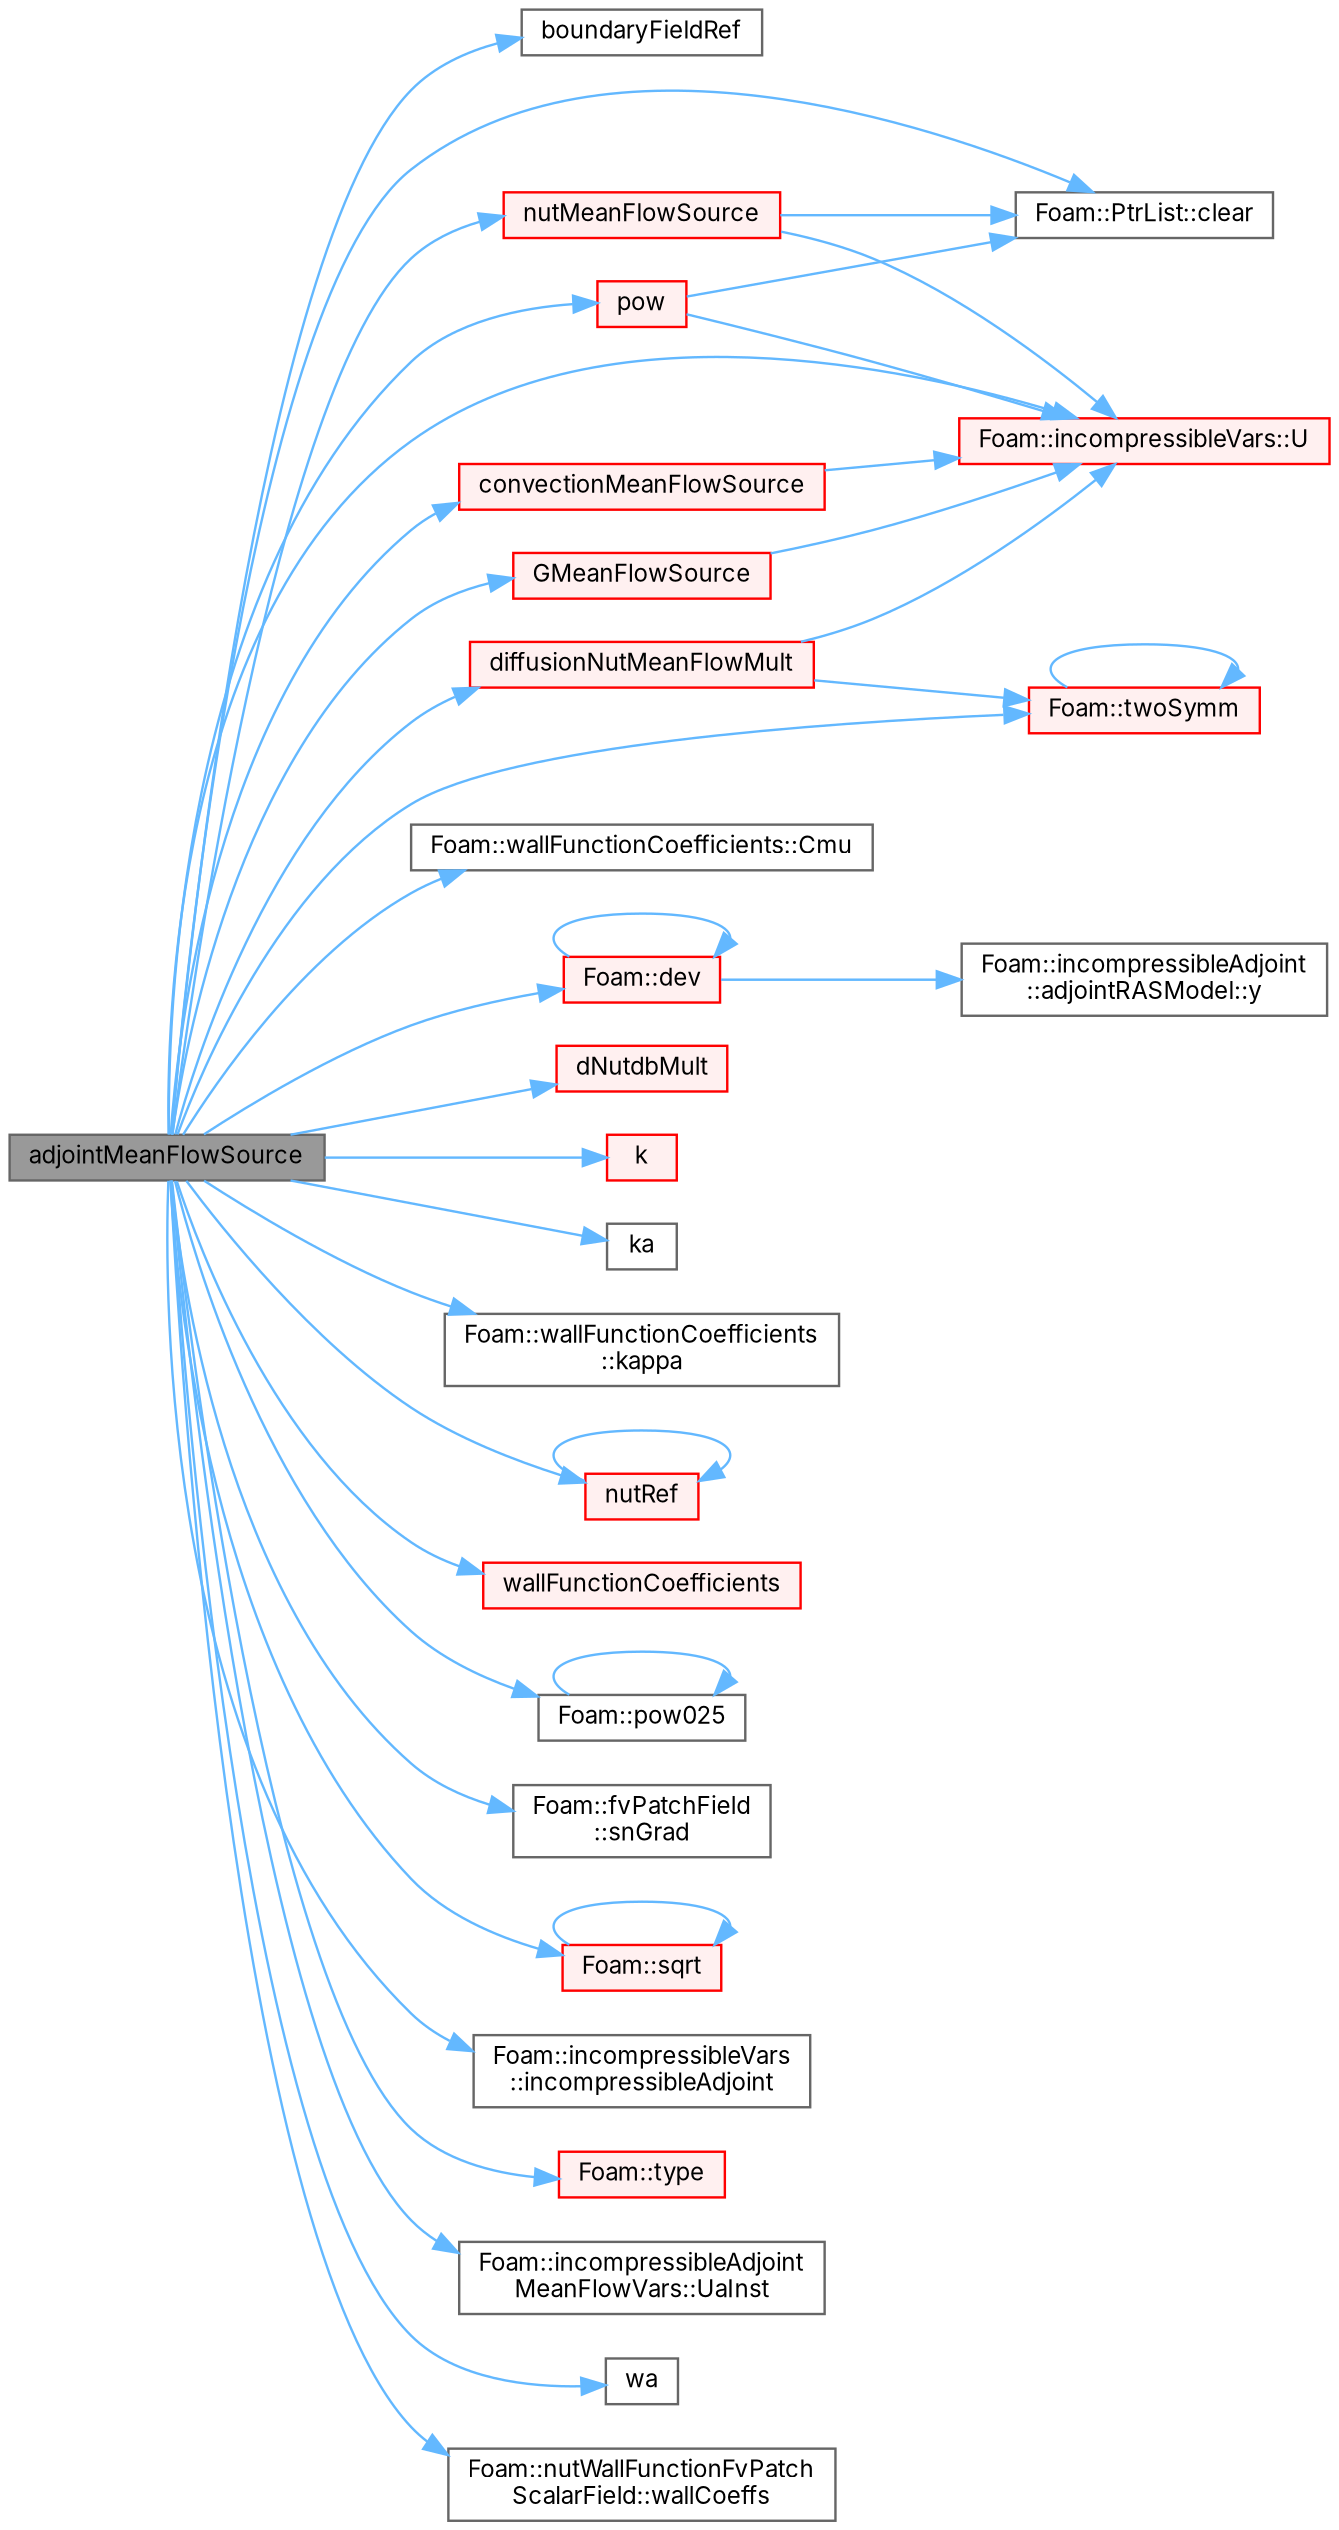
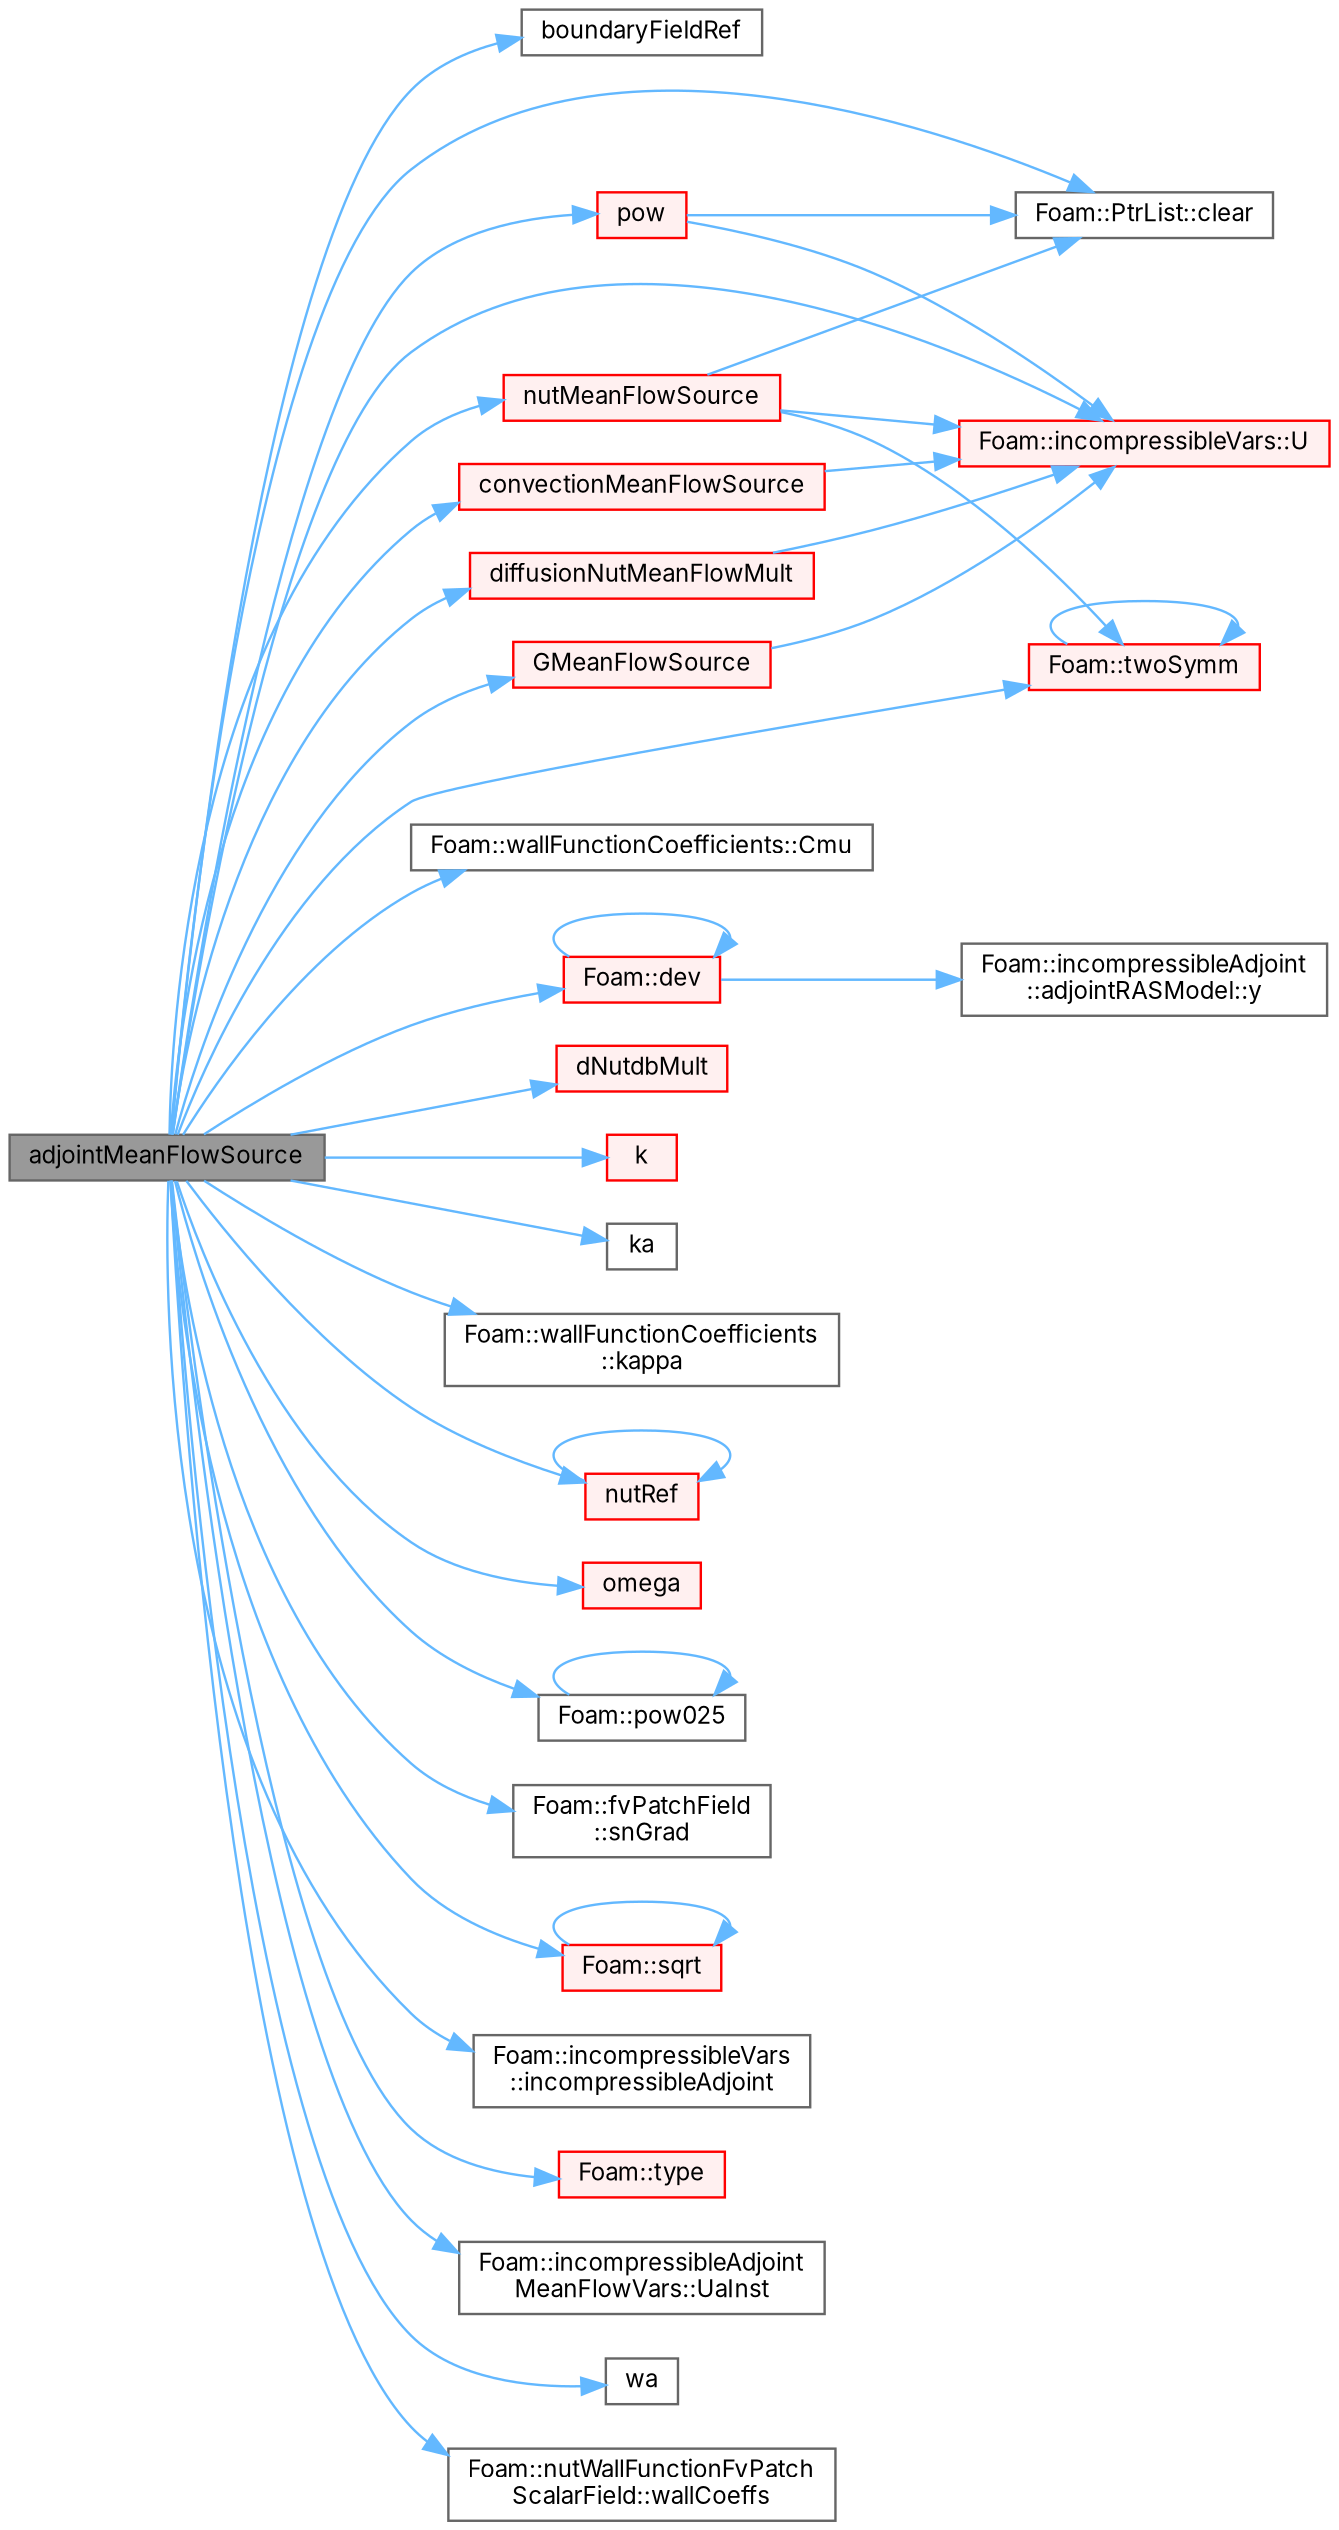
  digraph {
    fontname=Inter
    rankdir=LR
    node [color=red fillcolor="#FFF0F0" fontname=Inter fontsize=10 shape=box style=filled]
    edge [color=steelblue1 fontname=Inter fontsize=10 labelfontname=Helvetica labelfontsize=10 style=solid]
    n1 [color=gray40 fillcolor=grey60 fontcolor=black height=0.2 label=adjointMeanFlowSource width=0.4]
    n2 [color=grey40 fillcolor=white height=0.2 label=boundaryFieldRef width=0.4]
    n3 [color=grey40 fillcolor=white height=0.2 label="Foam::PtrList::clear" width=0.4]
    n4 [color=grey40 fillcolor=white height=0.2 label="Foam::wallFunctionCoefficients::Cmu" width=0.4]
    n5 [height=0.2 label=convectionMeanFlowSource width=0.4]
    n6 [height=0.2 label="Foam::incompressibleVars::U" width=0.4]
    n7 [height=0.2 label="Foam::dev" width=0.4]
    n8 [height=0.2 label=diffusionNutMeanFlowMult width=0.4]
    n9 [height=0.2 label=pow width=0.4]
    n10 [height=0.2 label=dNutdbMult width=0.4]
    n11 [height=0.2 label=GMeanFlowSource width=0.4]
    n12 [height=0.2 label=k width=0.4]
    n13 [color=grey40 fillcolor=white height=0.2 label=ka width=0.4]
    n14 [color=grey40 fillcolor=white height=0.2 label="Foam::wallFunctionCoefficients\l::kappa" width=0.4]
    n15 [height=0.2 label=nutMeanFlowSource width=0.4]
    n16 [height=0.2 label="Foam::twoSymm" width=0.4]
    n17 [height=0.2 label=nutRef width=0.4]
-   n18 [height=0.2 label=wallFunctionCoefficients width=0.4]
+   n18 [height=0.2 label=omega width=0.4]
    n19 [color=grey40 fillcolor=white height=0.2 label="Foam::pow025" width=0.4]
    n20 [color=grey40 fillcolor=white height=0.2 label="Foam::fvPatchField\l::snGrad" width=0.4]
    n21 [height=0.2 label="Foam::sqrt" width=0.4]
    n22 [color=grey40 fillcolor=white height=0.2 label="Foam::incompressibleVars\l::incompressibleAdjoint" width=0.4]
    n23 [height=0.2 label="Foam::type" width=0.4]
    n24 [color=grey40 fillcolor=white height=0.2 label="Foam::incompressibleAdjoint\lMeanFlowVars::UaInst" width=0.4]
    n25 [color=grey40 fillcolor=white height=0.2 label=wa width=0.4]
    n26 [color=grey40 fillcolor=white height=0.2 label="Foam::nutWallFunctionFvPatch\lScalarField::wallCoeffs" width=0.4]
    n27 [color=grey40 fillcolor=white height=0.2 label="Foam::incompressibleAdjoint\l::adjointRASModel::y" width=0.4]
    n1 -> n2
    n1 -> n3
    n1 -> n4
    n1 -> n5
    n1 -> n6
    n1 -> n7
    n1 -> n8
    n1 -> n9
    n1 -> n10
    n1 -> n11
    n1 -> n12
    n1 -> n13
    n1 -> n14
    n1 -> n15
    n1 -> n16
    n1 -> n17
    n1 -> n18
    n1 -> n19
    n1 -> n20
    n1 -> n21
    n1 -> n22
    n1 -> n23
    n1 -> n24
    n1 -> n25
    n1 -> n26
    n5 -> n6
    n7 -> n7
    n7 -> n27
    n8 -> n6
    n9 -> n3
    n9 -> n6
    n11 -> n6
    n15 -> n3
    n15 -> n6
-   n8 -> n16
+   n15 -> n16
    n16 -> n16
    n17 -> n17
    n19 -> n19
    n21 -> n21
  }
